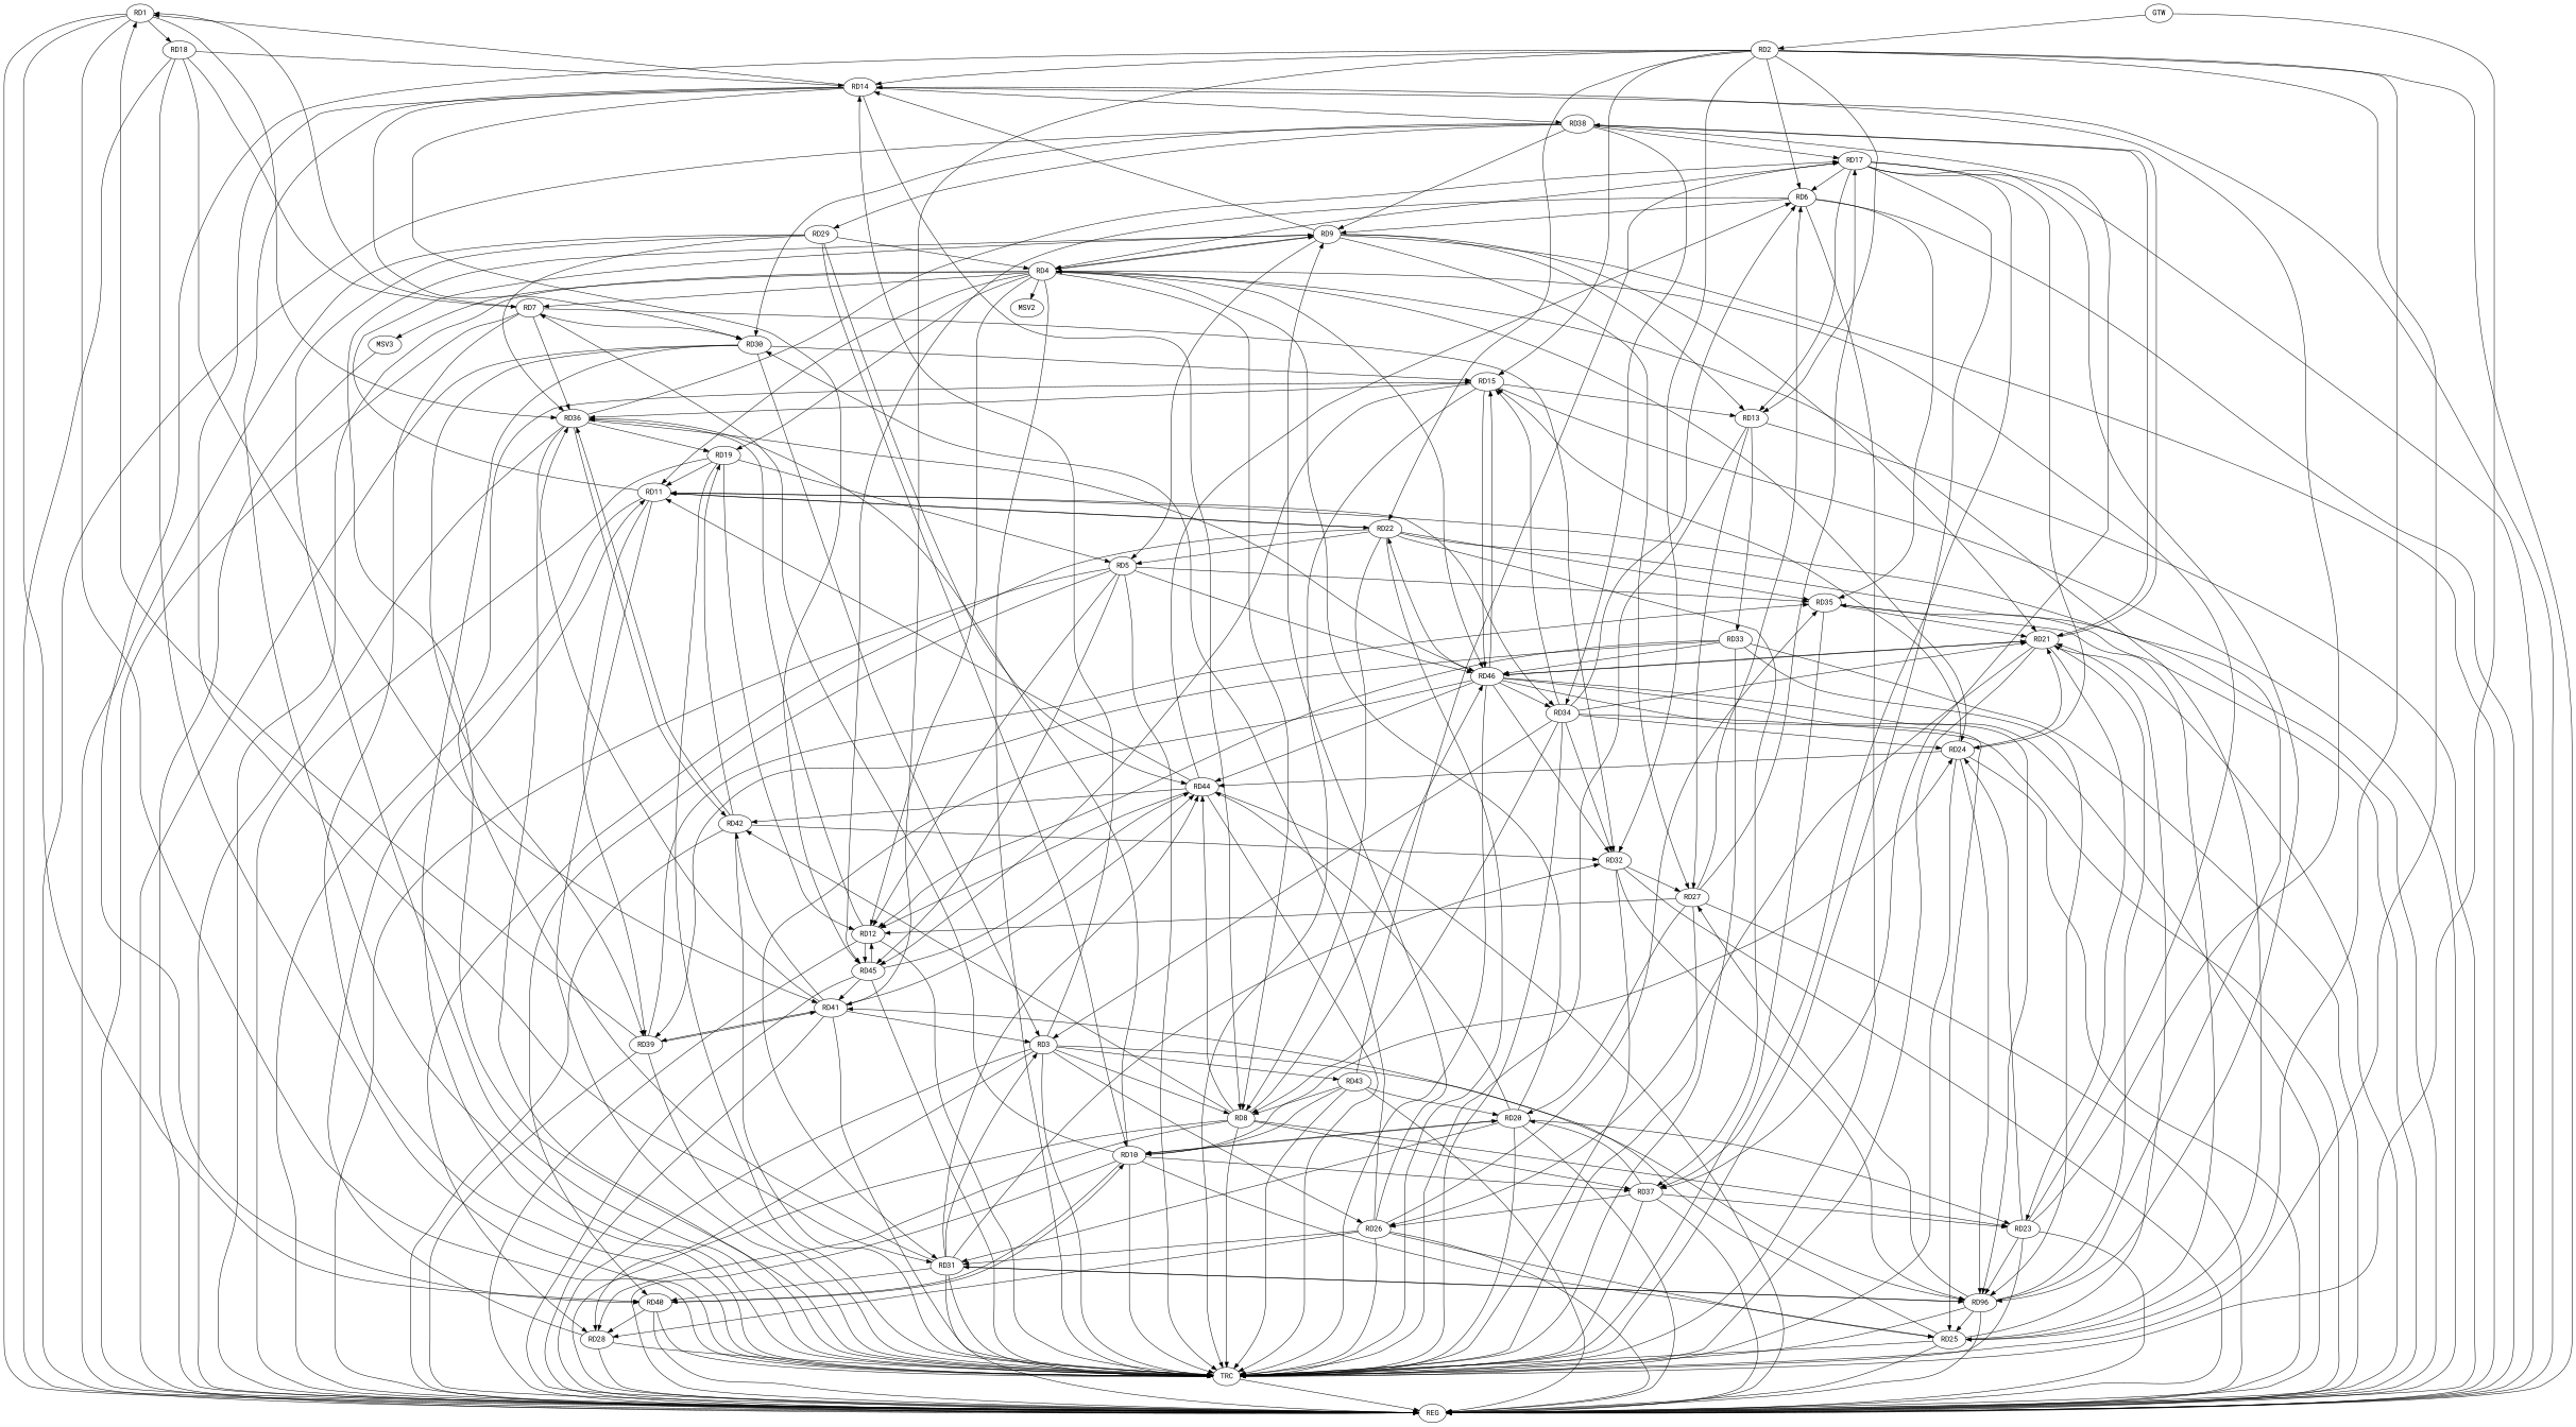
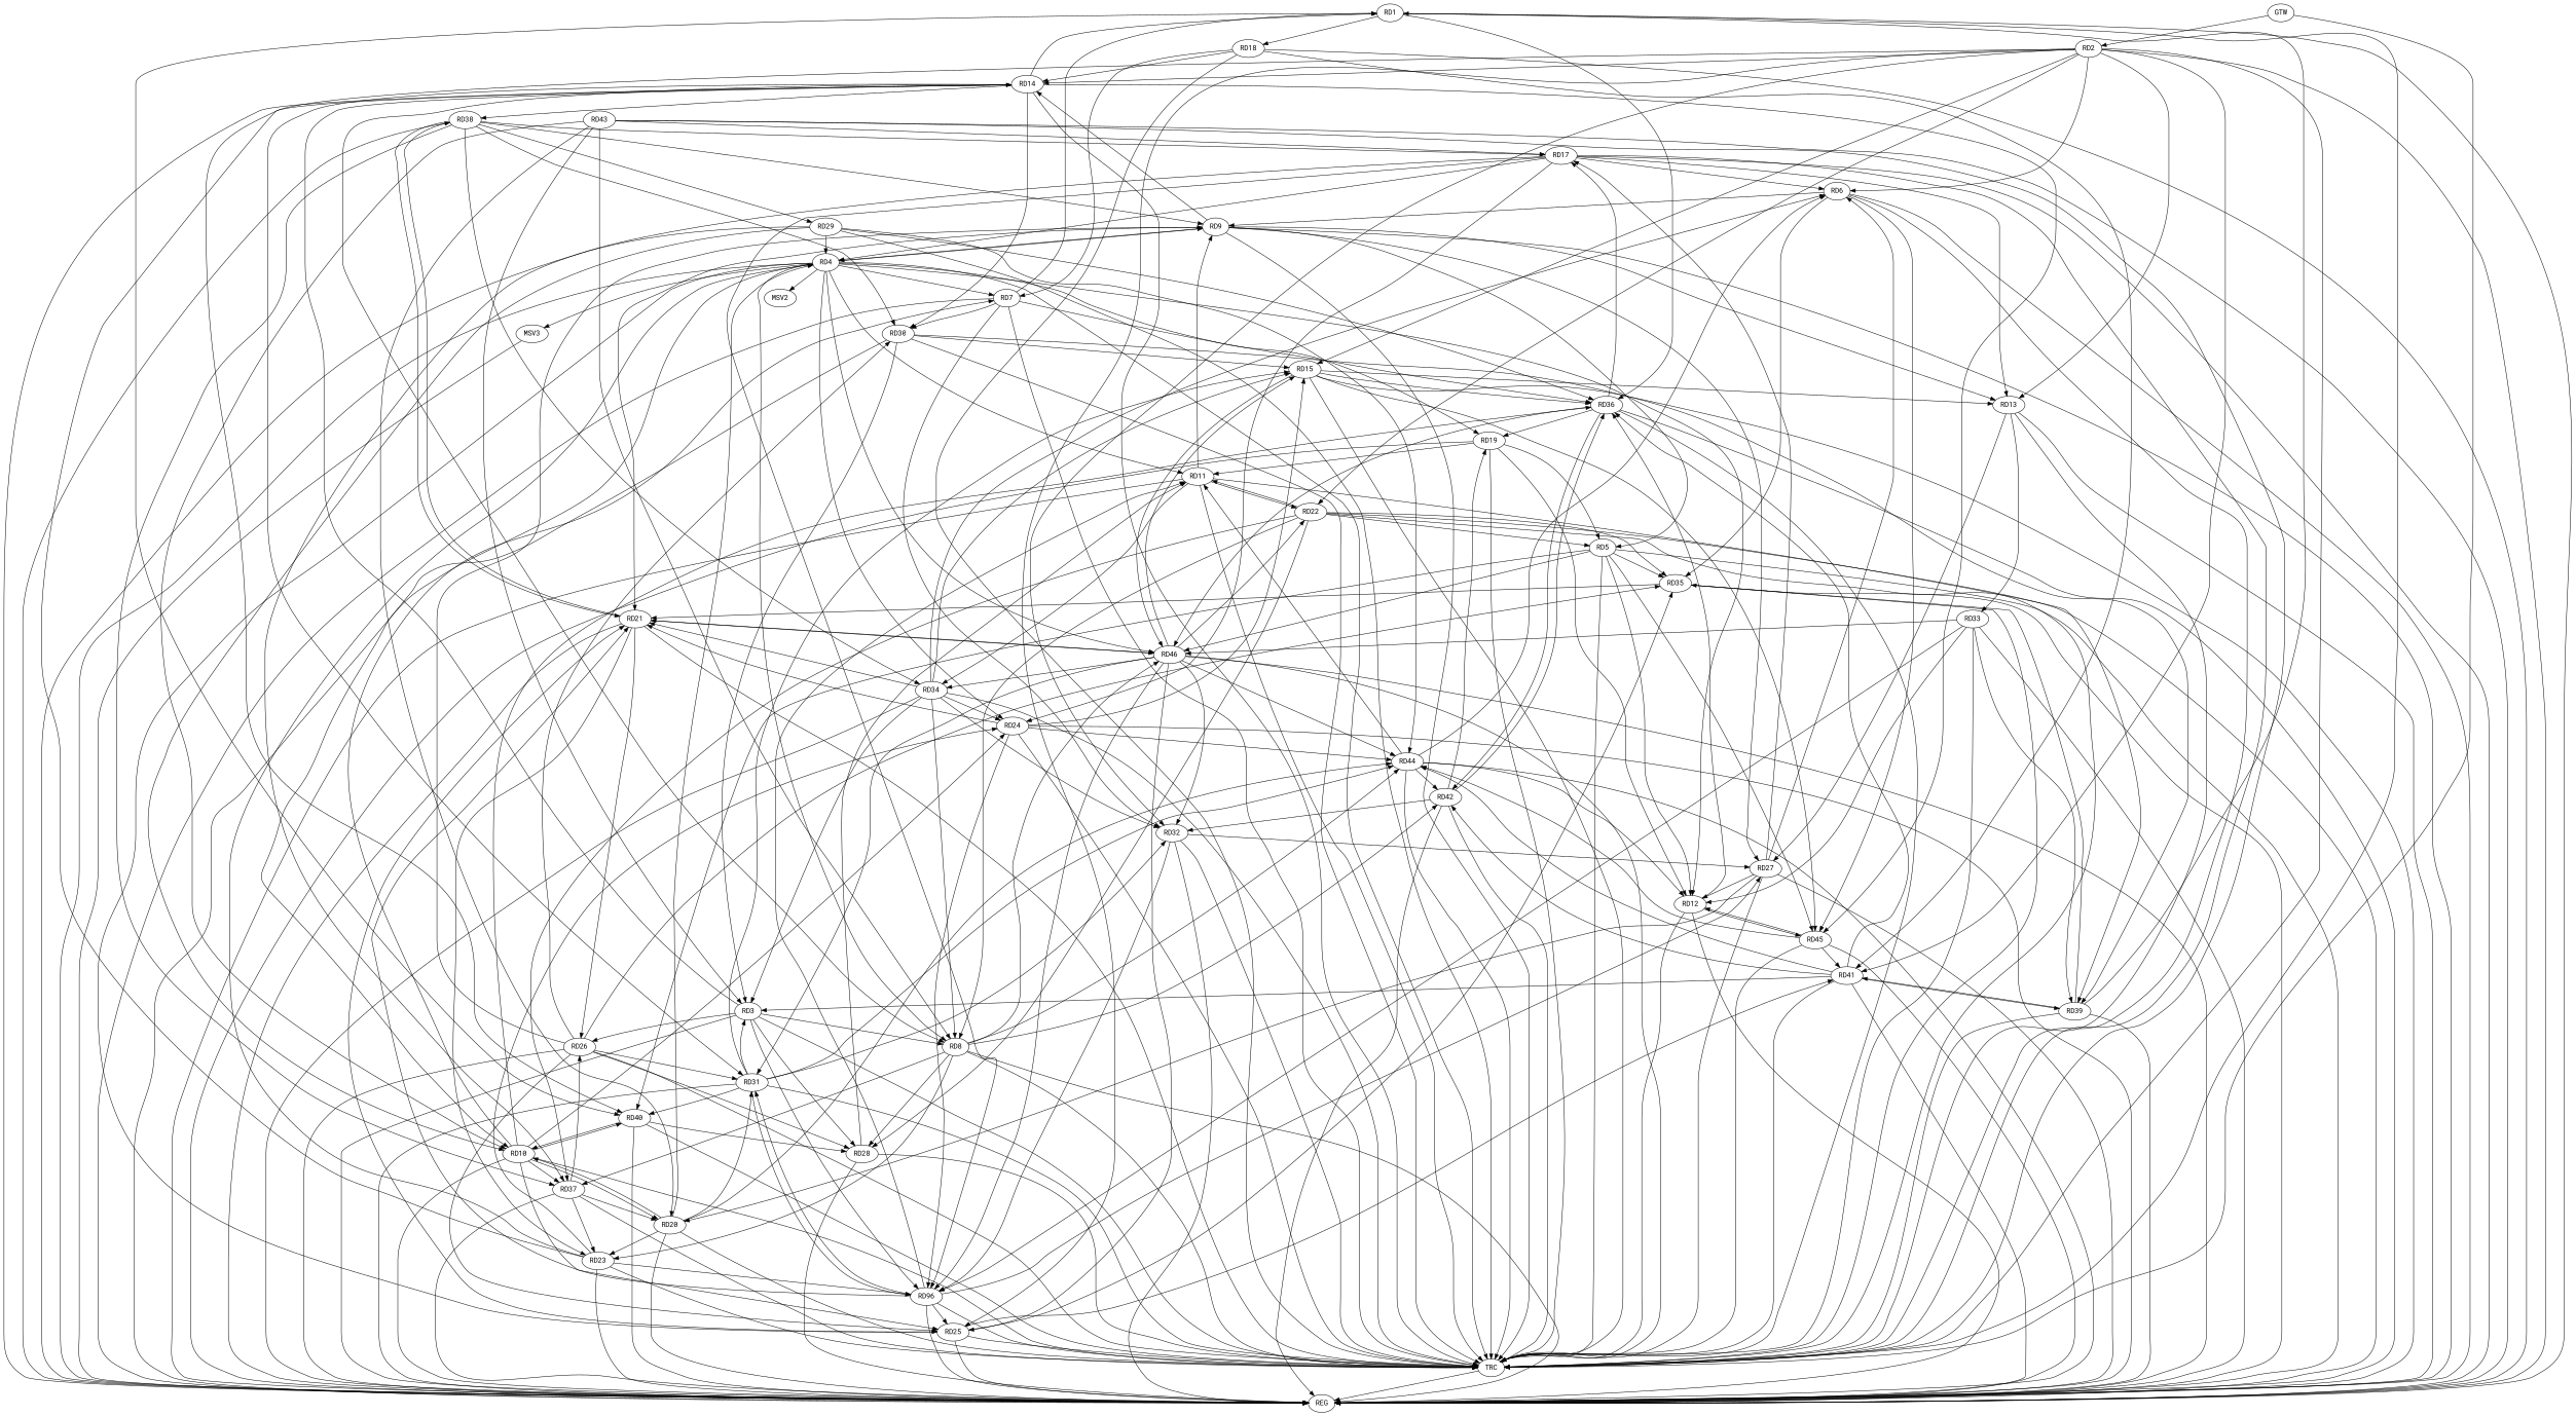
  strict digraph {
    fontname="Roboto Mono"
    node [fontname="Roboto Mono"]
    edge [fontname="Roboto Mono"]
    n1 [label=RD1]
    n2 [label=RD18]
    n3 [label=RD36]
    n4 [label=RD40]
    n5 [label=REG]
    n6 [label=TRC]
    n7 [label=RD14]
    n8 [label=RD41]
    n9 [label=RD7]
    n10 [label=RD19]
    n11 [label=RD46]
    n12 [label=RD42]
    n13 [label=RD17]
    n14 [label=RD28]
    n15 [label=RD10]
    n16 [label=RD2]
    n17 [label=RD6]
    n18 [label=RD13]
    n19 [label=RD15]
    n20 [label=RD22]
    n21 [label=RD25]
    n22 [label=RD32]
    n23 [label=RD9]
    n24 [label=RD35]
    n25 [label=RD45]
    n26 [label=RD27]
    n27 [label=RD33]
    n28 [label=RD8]
    n29 [label=RD30]
    n30 [label=RD31]
    n31 [label=RD38]
    n32 [label=RD11]
    n33 [label=RD5]
    n34 [label=RD37]
    n35 [label=RD21]
    n36 [label=RD96]
    n37 [label=RD3]
    n38 [label=RD44]
    n39 [label=RD39]
    n40 [label=RD26]
    n41 [label=RD43]
    n42 [label=RD23]
    n43 [label=RD20]
    n44 [label=RD4]
    n45 [label=RD12]
    n46 [label=RD24]
    n47 [label=MSV2]
    n48 [label=MSV3]
    n49 [label=RD34]
    n50 [label=RD29]
    n51 [label=GTW]
    n1 -> n2
    n1 -> n3
    n1 -> n4
    n1 -> n5
    n1 -> n6
    n2 -> n5
    n2 -> n6
    n2 -> n7
    n2 -> n8
    n2 -> n9
    n3 -> n5
    n3 -> n6
    n3 -> n10
    n3 -> n11
    n3 -> n12
    n3 -> n13
    n4 -> n5
    n4 -> n6
    n4 -> n14
    n4 -> n15
    n6 -> n5
    n7 -> n1
    n7 -> n5
    n7 -> n6
    n7 -> n25
    n7 -> n28
    n7 -> n29
    n7 -> n30
    n7 -> n31
    n8 -> n3
    n8 -> n5
    n8 -> n6
    n8 -> n12
    n8 -> n37
    n8 -> n38
    n8 -> n39
    n9 -> n1
    n9 -> n3
    n9 -> n5
    n9 -> n6
    n9 -> n22
    n9 -> n29
    n10 -> n5
    n10 -> n6
    n10 -> n32
    n10 -> n33
    n10 -> n45
    n11 -> n5
    n11 -> n6
    n11 -> n19
    n11 -> n20
    n11 -> n21
    n11 -> n22
    n11 -> n30
    n11 -> n35
    n11 -> n36
    n11 -> n38
    n11 -> n49
    n12 -> n3
    n12 -> n5
    n12 -> n6
    n12 -> n10
    n12 -> n22
    n13 -> n5
    n13 -> n6
    n13 -> n17
    n13 -> n18
    n13 -> n34
    n13 -> n36
    n13 -> n44
    n13 -> n46
    n14 -> n5
    n14 -> n6
    n14 -> n32
    n15 -> n3
    n15 -> n4
    n15 -> n5
    n15 -> n6
    n15 -> n9
    n15 -> n21
    n15 -> n34
    n15 -> n43
    n15 -> n46
    n16 -> n4
    n16 -> n5
    n16 -> n6
    n16 -> n7
    n16 -> n8
    n16 -> n17
    n16 -> n18
    n16 -> n19
    n16 -> n20
    n16 -> n21
    n16 -> n22
    n17 -> n5
    n17 -> n6
    n17 -> n23
    n17 -> n24
    n17 -> n25
    n18 -> n5
    n18 -> n6
    n18 -> n26
    n18 -> n27
    n19 -> n3
    n19 -> n5
    n19 -> n6
    n19 -> n11
    n19 -> n18
    n19 -> n25
    n20 -> n5
    n20 -> n6
    n20 -> n14
    n20 -> n24
    n20 -> n28
    n20 -> n32
    n20 -> n33
    n20 -> n34
    n21 -> n5
    n21 -> n6
    n21 -> n8
    n21 -> n24
    n21 -> n35
    n22 -> n5
    n22 -> n6
    n22 -> n26
    n22 -> n36
    n23 -> n5
    n23 -> n6
    n23 -> n7
    n23 -> n18
    n23 -> n26
    n23 -> n33
    n23 -> n35
    n23 -> n44
    n24 -> n5
    n24 -> n6
    n24 -> n35
    n25 -> n5
    n25 -> n6
    n25 -> n8
    n25 -> n38
    n25 -> n45
    n26 -> n5
    n26 -> n6
    n26 -> n13
    n26 -> n17
    n26 -> n43
    n26 -> n45
    n27 -> n5
    n27 -> n6
    n27 -> n11
    n27 -> n36
    n27 -> n39
    n27 -> n45
    n28 -> n5
    n28 -> n6
    n28 -> n11
    n28 -> n12
    n28 -> n14
    n28 -> n34
    n28 -> n38
    n28 -> n42
    n29 -> n5
    n29 -> n6
    n29 -> n19
    n29 -> n37
    n29 -> n39
    n30 -> n4
    n30 -> n5
    n30 -> n6
    n30 -> n19
    n30 -> n22
    n30 -> n36
    n30 -> n37
    n30 -> n38
    n31 -> n5
    n31 -> n13
    n31 -> n23
    n31 -> n29
    n31 -> n34
    n31 -> n35
    n31 -> n49
    n31 -> n50
    n32 -> n5
    n32 -> n6
    n32 -> n20
    n32 -> n23
    n32 -> n39
    n32 -> n49
    n33 -> n4
    n33 -> n5
    n33 -> n6
    n33 -> n11
    n33 -> n24
    n33 -> n25
    n33 -> n45
    n34 -> n5
    n34 -> n6
    n34 -> n40
    n34 -> n42
    n34 -> n43
    n35 -> n5
    n35 -> n6
    n35 -> n11
    n35 -> n31
    n35 -> n40
    n35 -> n42
    n36 -> n5
    n36 -> n6
    n36 -> n21
    n36 -> n26
    n36 -> n30
    n36 -> n32
    n36 -> n35
    n37 -> n5
    n37 -> n6
    n37 -> n7
    n37 -> n14
    n37 -> n28
    n37 -> n36
    n37 -> n40
-   n37 -> n41
+   n41 -> n37
    n38 -> n5
    n38 -> n6
    n38 -> n12
    n38 -> n17
    n38 -> n32
    n38 -> n45
    n39 -> n1
    n39 -> n5
    n39 -> n6
    n39 -> n8
    n39 -> n24
    n40 -> n5
    n40 -> n6
    n40 -> n14
    n40 -> n21
    n40 -> n23
    n40 -> n24
    n40 -> n29
    n40 -> n30
    n41 -> n5
    n41 -> n6
    n41 -> n13
    n41 -> n15
    n41 -> n28
    n41 -> n43
    n42 -> n5
    n42 -> n6
    n42 -> n7
    n42 -> n36
    n42 -> n44
    n42 -> n46
    n43 -> n5
    n43 -> n6
    n43 -> n15
    n43 -> n30
    n43 -> n38
    n43 -> n42
    n43 -> n44
    n44 -> n5
    n44 -> n6
    n44 -> n9
    n44 -> n10
    n44 -> n11
+   n44 -> n15
    n44 -> n21
    n44 -> n23
    n44 -> n28
    n44 -> n32
    n44 -> n45
    n44 -> n46
    n44 -> n47
    n44 -> n48
    n45 -> n3
    n45 -> n5
    n45 -> n6
    n45 -> n25
    n46 -> n5
    n46 -> n6
    n46 -> n19
    n46 -> n35
    n46 -> n36
    n46 -> n38
    n48 -> n5
    n49 -> n5
    n49 -> n6
    n49 -> n17
    n49 -> n19
    n49 -> n22
    n49 -> n28
    n49 -> n35
    n49 -> n37
    n49 -> n46
    n50 -> n3
    n50 -> n5
    n50 -> n6
    n50 -> n15
    n50 -> n38
    n50 -> n44
    n51 -> n6
    n51 -> n16
  }
